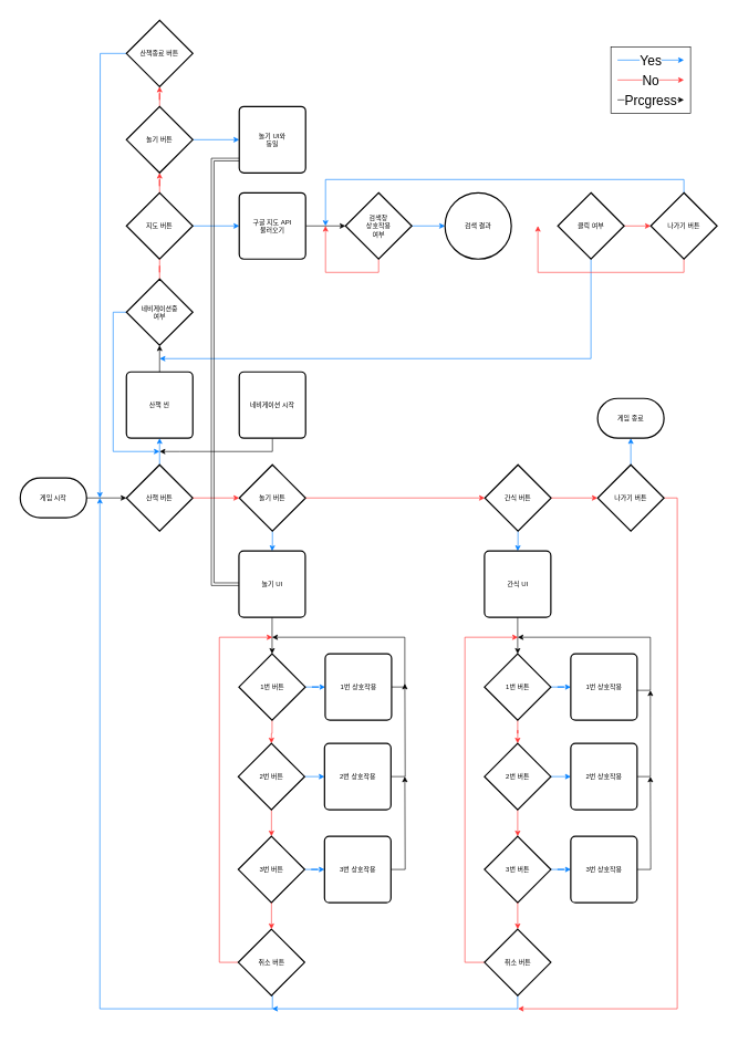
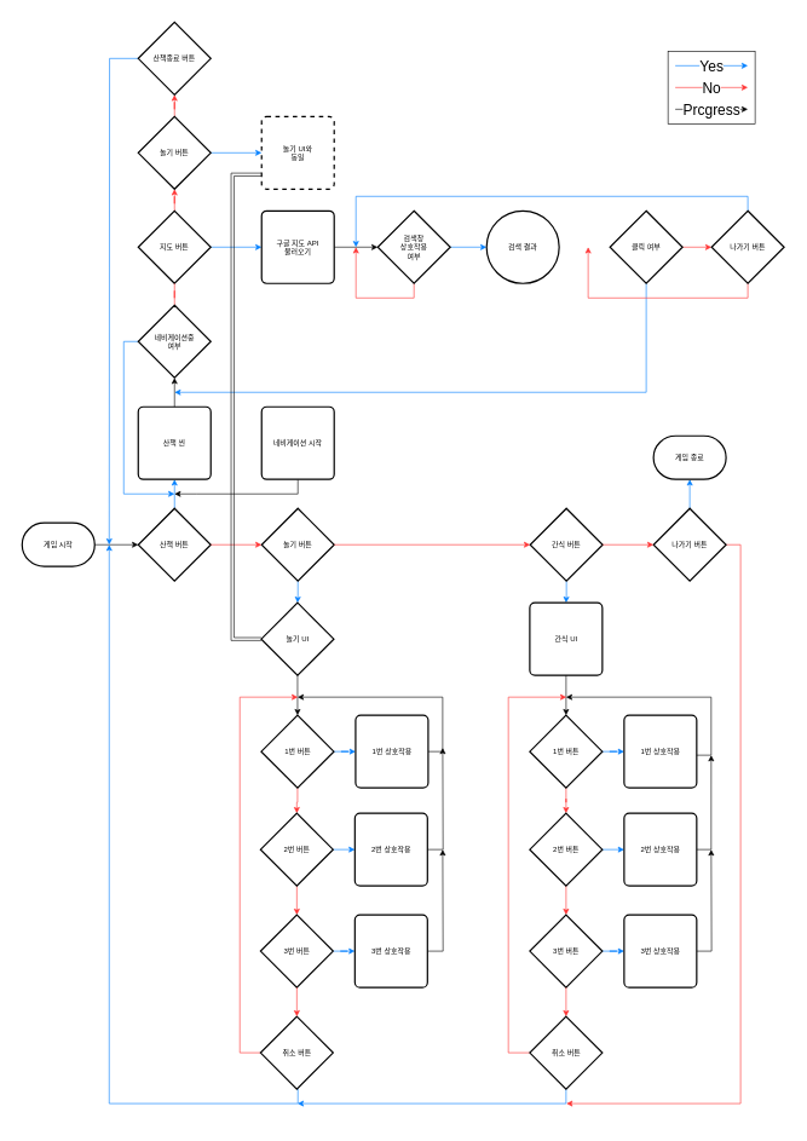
  <mxCell id="0" />
  <mxCell id="1" parent="0" />
  <mxCell id="2" value="" style="group" parent="1" vertex="1" connectable="0"><mxGeometry x="20" y="20" width="1070" height="1530" as="geometry" /></mxCell>
  <mxCell id="3" value="" style="group;fillColor=default;container=0;fontSize=10;" parent="2" vertex="1" connectable="0"><mxGeometry width="1070" height="1530" as="geometry" /></mxCell>
  <mxCell id="4" style="edgeStyle=orthogonalEdgeStyle;rounded=0;orthogonalLoop=1;jettySize=auto;html=1;fontSize=10;" parent="2" source="5" target="7" edge="1"><mxGeometry relative="1" as="geometry" /></mxCell>
  <mxCell id="5" value="게임 시작" style="strokeWidth=2;html=1;shape=mxgraph.flowchart.terminator;whiteSpace=wrap;fontSize=10;" parent="2" vertex="1"><mxGeometry x="10" y="700" width="100" height="60" as="geometry" /></mxCell>
  <mxCell id="6" value="" style="edgeStyle=orthogonalEdgeStyle;rounded=0;orthogonalLoop=1;jettySize=auto;html=1;fontSize=10;strokeColor=#007FFF;" parent="2" source="7" target="14" edge="1"><mxGeometry relative="1" as="geometry"><mxPoint x="48.5" y="730" as="targetPoint" /></mxGeometry></mxCell>
  <mxCell id="7" value="산책 버튼" style="strokeWidth=2;html=1;shape=mxgraph.flowchart.decision;whiteSpace=wrap;fontSize=10;" parent="2" vertex="1"><mxGeometry x="170" y="680" width="100" height="100" as="geometry" /></mxCell>
  <mxCell id="8" value="" style="edgeStyle=orthogonalEdgeStyle;rounded=0;orthogonalLoop=1;jettySize=auto;html=1;fontSize=10;strokeColor=#007FFF;" parent="2" source="9" target="16" edge="1"><mxGeometry x="0.018" relative="1" as="geometry"><mxPoint as="offset" /></mxGeometry></mxCell>
  <mxCell id="9" value="놀기 버튼" style="strokeWidth=2;html=1;shape=mxgraph.flowchart.decision;whiteSpace=wrap;fontSize=10;" parent="2" vertex="1"><mxGeometry x="340" y="680" width="100" height="100" as="geometry" /></mxCell>
  <mxCell id="10" value="" style="edgeStyle=orthogonalEdgeStyle;rounded=0;orthogonalLoop=1;jettySize=auto;html=1;fontSize=10;strokeColor=#007FFF;" parent="2" source="11" target="15" edge="1"><mxGeometry relative="1" as="geometry" /></mxCell>
  <mxCell id="11" value="간식 버튼" style="strokeWidth=2;html=1;shape=mxgraph.flowchart.decision;whiteSpace=wrap;fontSize=10;" parent="2" vertex="1"><mxGeometry x="710" y="680" width="100" height="100" as="geometry" /></mxCell>
  <mxCell id="12" value="" style="edgeStyle=orthogonalEdgeStyle;rounded=0;orthogonalLoop=1;jettySize=auto;html=1;fontSize=10;strokeColor=#FF3333;" parent="2" source="7" target="9" edge="1"><mxGeometry relative="1" as="geometry" /></mxCell>
  <mxCell id="13" value="" style="edgeStyle=orthogonalEdgeStyle;rounded=0;orthogonalLoop=1;jettySize=auto;html=1;fontSize=10;strokeColor=#FF3333;" parent="2" source="9" target="11" edge="1"><mxGeometry relative="1" as="geometry" /></mxCell>
  <mxCell id="14" value="산책 씬" style="rounded=1;whiteSpace=wrap;html=1;absoluteArcSize=1;arcSize=14;strokeWidth=2;direction=south;fontSize=10;" parent="2" vertex="1"><mxGeometry x="170" y="540" width="100" height="100" as="geometry" /></mxCell>
  <mxCell id="15" value="간식 UI" style="rounded=1;whiteSpace=wrap;html=1;absoluteArcSize=1;arcSize=14;strokeWidth=2;fontSize=10;" parent="2" vertex="1"><mxGeometry x="709.53" y="810" width="100" height="100" as="geometry" /></mxCell>
- <mxCell id="16" value="놀기 UI" style="rounded=1;whiteSpace=wrap;html=1;absoluteArcSize=1;arcSize=14;strokeWidth=2;fontSize=10;" parent="2" vertex="1"><mxGeometry x="339.53" y="810" width="100" height="100" as="geometry" /></mxCell>
+ <mxCell id="16" value="놀기 UI" style="rhombus;whiteSpace=wrap;html=1;absoluteArcSize=1;arcSize=14;strokeWidth=2;fontSize=10;" parent="2" vertex="1"><mxGeometry x="339.53" y="810" width="100" height="100" as="geometry" /></mxCell>
  <mxCell id="17" value="" style="edgeStyle=orthogonalEdgeStyle;rounded=0;orthogonalLoop=1;jettySize=auto;html=1;fontSize=10;strokeColor=#FF3333;" parent="2" source="19" target="22" edge="1"><mxGeometry relative="1" as="geometry" /></mxCell>
  <mxCell id="18" value="" style="edgeStyle=orthogonalEdgeStyle;rounded=0;orthogonalLoop=1;jettySize=auto;html=1;fontSize=10;strokeColor=#007FFF;" parent="2" source="19" target="35" edge="1"><mxGeometry x="0.02" relative="1" as="geometry"><mxPoint as="offset" /></mxGeometry></mxCell>
  <mxCell id="19" value="1번 버튼" style="strokeWidth=2;html=1;shape=mxgraph.flowchart.decision;whiteSpace=wrap;fontSize=10;" parent="2" vertex="1"><mxGeometry x="339.53" y="965" width="100" height="100" as="geometry" /></mxCell>
  <mxCell id="20" value="" style="edgeStyle=orthogonalEdgeStyle;rounded=0;orthogonalLoop=1;jettySize=auto;html=1;fontSize=10;strokeColor=#FF3333;" parent="2" source="22" target="24" edge="1"><mxGeometry relative="1" as="geometry" /></mxCell>
  <mxCell id="21" value="" style="edgeStyle=orthogonalEdgeStyle;rounded=0;orthogonalLoop=1;jettySize=auto;html=1;fontSize=10;strokeColor=#007FFF;" parent="2" source="22" target="37" edge="1"><mxGeometry x="0.02" relative="1" as="geometry"><Array as="points"><mxPoint x="479.53" y="1160" /></Array><mxPoint as="offset" /></mxGeometry></mxCell>
  <mxCell id="22" value="2번 버튼" style="strokeWidth=2;html=1;shape=mxgraph.flowchart.decision;whiteSpace=wrap;fontSize=10;" parent="2" vertex="1"><mxGeometry x="338.53" y="1100" width="100" height="100" as="geometry" /></mxCell>
  <mxCell id="23" value="" style="edgeStyle=orthogonalEdgeStyle;rounded=0;orthogonalLoop=1;jettySize=auto;html=1;fontSize=10;strokeColor=#007FFF;" parent="2" source="24" target="39" edge="1"><mxGeometry relative="1" as="geometry" /></mxCell>
  <mxCell id="24" value="3번 버튼" style="strokeWidth=2;html=1;shape=mxgraph.flowchart.decision;whiteSpace=wrap;fontSize=10;" parent="2" vertex="1"><mxGeometry x="338.53" y="1240" width="100" height="100" as="geometry" /></mxCell>
  <mxCell id="25" style="edgeStyle=orthogonalEdgeStyle;rounded=0;orthogonalLoop=1;jettySize=auto;html=1;fontSize=10;" parent="2" source="16" target="19" edge="1"><mxGeometry relative="1" as="geometry" /></mxCell>
  <mxCell id="26" value="" style="edgeStyle=orthogonalEdgeStyle;rounded=0;orthogonalLoop=1;jettySize=auto;html=1;fontSize=10;exitX=0.5;exitY=1;exitDx=0;exitDy=0;exitPerimeter=0;strokeColor=#007FFF;" parent="2" source="28" edge="1"><mxGeometry relative="1" as="geometry"><mxPoint x="130" y="730" as="targetPoint" /><Array as="points"><mxPoint x="390" y="1480" /><mxPoint x="390" y="1500" /><mxPoint x="130" y="1500" /></Array></mxGeometry></mxCell>
  <mxCell id="27" style="edgeStyle=orthogonalEdgeStyle;rounded=0;orthogonalLoop=1;jettySize=auto;html=1;strokeColor=#FF3333;fontSize=10;" parent="2" source="28" edge="1"><mxGeometry relative="1" as="geometry"><mxPoint x="390" y="940" as="targetPoint" /><Array as="points"><mxPoint x="310" y="1430" /><mxPoint x="310" y="940" /></Array></mxGeometry></mxCell>
  <mxCell id="28" value="취소 버튼" style="strokeWidth=2;html=1;shape=mxgraph.flowchart.decision;whiteSpace=wrap;fontSize=10;" parent="2" vertex="1"><mxGeometry x="338.53" y="1380" width="100" height="100" as="geometry" /></mxCell>
  <mxCell id="29" value="" style="edgeStyle=orthogonalEdgeStyle;rounded=0;orthogonalLoop=1;jettySize=auto;html=1;fontSize=10;strokeColor=#FF3333;" parent="2" source="24" target="28" edge="1"><mxGeometry relative="1" as="geometry" /></mxCell>
  <mxCell id="30" value="" style="edgeStyle=orthogonalEdgeStyle;rounded=0;orthogonalLoop=1;jettySize=auto;html=1;fontSize=10;strokeColor=#FF3333;" parent="2" source="32" edge="1"><mxGeometry relative="1" as="geometry"><mxPoint x="760" y="1500" as="targetPoint" /><Array as="points"><mxPoint x="1000" y="730" /><mxPoint x="1000" y="1500" /></Array></mxGeometry></mxCell>
  <mxCell id="31" value="" style="edgeStyle=orthogonalEdgeStyle;rounded=0;orthogonalLoop=1;jettySize=auto;html=1;fontSize=10;strokeColor=#007FFF;" parent="2" source="32" target="40" edge="1"><mxGeometry relative="1" as="geometry" /></mxCell>
  <mxCell id="32" value="나가기 버튼" style="strokeWidth=2;html=1;shape=mxgraph.flowchart.decision;whiteSpace=wrap;fontSize=10;" parent="2" vertex="1"><mxGeometry x="880" y="680" width="100" height="100" as="geometry" /></mxCell>
  <mxCell id="33" value="" style="edgeStyle=orthogonalEdgeStyle;rounded=0;orthogonalLoop=1;jettySize=auto;html=1;fontSize=10;strokeColor=#FF3333;" parent="2" source="11" target="32" edge="1"><mxGeometry relative="1" as="geometry"><mxPoint as="offset" /></mxGeometry></mxCell>
  <mxCell id="34" style="edgeStyle=orthogonalEdgeStyle;rounded=0;orthogonalLoop=1;jettySize=auto;html=1;fontSize=10;" parent="2" source="35" edge="1"><mxGeometry relative="1" as="geometry"><mxPoint x="389.53" y="940" as="targetPoint" /><Array as="points"><mxPoint x="589.53" y="1015" /><mxPoint x="589.53" y="940" /></Array></mxGeometry></mxCell>
  <mxCell id="35" value="1번 상호작용" style="rounded=1;whiteSpace=wrap;html=1;absoluteArcSize=1;arcSize=14;strokeWidth=2;fontSize=10;" parent="2" vertex="1"><mxGeometry x="469.53" y="965" width="100" height="100" as="geometry" /></mxCell>
  <mxCell id="36" style="edgeStyle=orthogonalEdgeStyle;rounded=0;orthogonalLoop=1;jettySize=auto;html=1;fontSize=10;" parent="2" source="37" edge="1"><mxGeometry relative="1" as="geometry"><mxPoint x="589.53" y="1010" as="targetPoint" /></mxGeometry></mxCell>
  <mxCell id="37" value="2번 상호작용" style="rounded=1;whiteSpace=wrap;html=1;absoluteArcSize=1;arcSize=14;strokeWidth=2;fontSize=10;" parent="2" vertex="1"><mxGeometry x="468.53" y="1100" width="100" height="100" as="geometry" /></mxCell>
  <mxCell id="38" style="edgeStyle=orthogonalEdgeStyle;rounded=0;orthogonalLoop=1;jettySize=auto;html=1;fontSize=10;" parent="2" source="39" edge="1"><mxGeometry relative="1" as="geometry"><mxPoint x="589.53" y="1150" as="targetPoint" /></mxGeometry></mxCell>
  <mxCell id="39" value="3번 상호작용" style="rounded=1;whiteSpace=wrap;html=1;absoluteArcSize=1;arcSize=14;strokeWidth=2;fontSize=10;" parent="2" vertex="1"><mxGeometry x="468.53" y="1240" width="100" height="100" as="geometry" /></mxCell>
  <mxCell id="40" value="게임 종료" style="strokeWidth=2;html=1;shape=mxgraph.flowchart.terminator;whiteSpace=wrap;fontSize=10;" parent="2" vertex="1"><mxGeometry x="880" y="580" width="100" height="60" as="geometry" /></mxCell>
  <mxCell id="41" value="" style="edgeStyle=orthogonalEdgeStyle;rounded=0;orthogonalLoop=1;jettySize=auto;html=1;fontSize=10;strokeColor=#FF3333;" parent="2" source="43" target="46" edge="1"><mxGeometry relative="1" as="geometry"><mxPoint as="offset" /></mxGeometry></mxCell>
  <mxCell id="42" value="" style="edgeStyle=orthogonalEdgeStyle;rounded=0;orthogonalLoop=1;jettySize=auto;html=1;fontSize=10;strokeColor=#007FFF;" parent="2" source="43" target="50" edge="1"><mxGeometry relative="1" as="geometry" /></mxCell>
  <mxCell id="43" value="1번 버튼" style="strokeWidth=2;html=1;shape=mxgraph.flowchart.decision;whiteSpace=wrap;fontSize=10;" parent="2" vertex="1"><mxGeometry x="709.53" y="965" width="100" height="100" as="geometry" /></mxCell>
  <mxCell id="44" value="" style="edgeStyle=orthogonalEdgeStyle;rounded=0;orthogonalLoop=1;jettySize=auto;html=1;fontSize=10;strokeColor=#FF3333;" parent="2" source="46" target="48" edge="1"><mxGeometry relative="1" as="geometry" /></mxCell>
  <mxCell id="45" value="" style="edgeStyle=orthogonalEdgeStyle;rounded=0;orthogonalLoop=1;jettySize=auto;html=1;fontSize=10;strokeColor=#007FFF;" parent="2" source="46" target="52" edge="1"><mxGeometry x="-0.143" relative="1" as="geometry"><Array as="points"><mxPoint x="849.53" y="1150" /></Array><mxPoint x="1" as="offset" /></mxGeometry></mxCell>
  <mxCell id="46" value="2번 버튼" style="strokeWidth=2;html=1;shape=mxgraph.flowchart.decision;whiteSpace=wrap;fontSize=10;" parent="2" vertex="1"><mxGeometry x="709.53" y="1100" width="100" height="100" as="geometry" /></mxCell>
  <mxCell id="47" value="" style="edgeStyle=orthogonalEdgeStyle;rounded=0;orthogonalLoop=1;jettySize=auto;html=1;fontSize=10;strokeColor=#007FFF;" parent="2" source="48" target="54" edge="1"><mxGeometry relative="1" as="geometry" /></mxCell>
  <mxCell id="48" value="3번 버튼" style="strokeWidth=2;html=1;shape=mxgraph.flowchart.decision;whiteSpace=wrap;fontSize=10;" parent="2" vertex="1"><mxGeometry x="709.53" y="1240" width="100" height="100" as="geometry" /></mxCell>
  <mxCell id="49" value="" style="edgeStyle=orthogonalEdgeStyle;rounded=0;orthogonalLoop=1;jettySize=auto;html=1;fontSize=10;entryX=0.5;entryY=0;entryDx=0;entryDy=0;entryPerimeter=0;strokeColor=#FF3333;" parent="2" source="48" target="59" edge="1"><mxGeometry relative="1" as="geometry"><mxPoint x="759.53" y="1549" as="targetPoint" /></mxGeometry></mxCell>
  <mxCell id="50" value="1번 상호작용" style="rounded=1;whiteSpace=wrap;html=1;absoluteArcSize=1;arcSize=14;strokeWidth=2;fontSize=10;" parent="2" vertex="1"><mxGeometry x="839.53" y="965" width="100" height="100" as="geometry" /></mxCell>
  <mxCell id="51" style="edgeStyle=orthogonalEdgeStyle;rounded=0;orthogonalLoop=1;jettySize=auto;html=1;fontSize=10;" parent="2" source="52" edge="1"><mxGeometry relative="1" as="geometry"><mxPoint x="959.53" y="1020" as="targetPoint" /><Array as="points"><mxPoint x="959.53" y="1150" /></Array></mxGeometry></mxCell>
  <mxCell id="52" value="2번 상호작용" style="rounded=1;whiteSpace=wrap;html=1;absoluteArcSize=1;arcSize=14;strokeWidth=2;fontSize=10;" parent="2" vertex="1"><mxGeometry x="839.53" y="1100" width="100" height="100" as="geometry" /></mxCell>
  <mxCell id="53" style="edgeStyle=orthogonalEdgeStyle;rounded=0;orthogonalLoop=1;jettySize=auto;html=1;fontSize=10;" parent="2" source="54" edge="1"><mxGeometry relative="1" as="geometry"><mxPoint x="959.53" y="1150" as="targetPoint" /></mxGeometry></mxCell>
  <mxCell id="54" value="3번 상호작용" style="rounded=1;whiteSpace=wrap;html=1;absoluteArcSize=1;arcSize=14;strokeWidth=2;fontSize=10;" parent="2" vertex="1"><mxGeometry x="839.53" y="1240" width="100" height="100" as="geometry" /></mxCell>
  <mxCell id="55" style="edgeStyle=orthogonalEdgeStyle;rounded=0;orthogonalLoop=1;jettySize=auto;html=1;fontSize=10;" parent="2" source="50" edge="1"><mxGeometry relative="1" as="geometry"><mxPoint x="759.53" y="940" as="targetPoint" /><Array as="points"><mxPoint x="959.53" y="1020" /><mxPoint x="959.53" y="940" /></Array></mxGeometry></mxCell>
  <mxCell id="56" style="edgeStyle=orthogonalEdgeStyle;rounded=0;orthogonalLoop=1;jettySize=auto;html=1;fontSize=10;" parent="2" source="15" target="43" edge="1"><mxGeometry relative="1" as="geometry"><mxPoint x="799.53" y="960" as="sourcePoint" /></mxGeometry></mxCell>
  <mxCell id="57" style="edgeStyle=orthogonalEdgeStyle;rounded=0;orthogonalLoop=1;jettySize=auto;html=1;strokeColor=#007FFF;fontSize=10;" parent="2" source="59" edge="1"><mxGeometry relative="1" as="geometry"><mxPoint x="389.53" y="1500" as="targetPoint" /><Array as="points"><mxPoint x="759.53" y="1500" /></Array></mxGeometry></mxCell>
  <mxCell id="58" style="edgeStyle=orthogonalEdgeStyle;rounded=0;orthogonalLoop=1;jettySize=auto;html=1;strokeColor=#FF3333;fontSize=10;" parent="2" source="59" edge="1"><mxGeometry relative="1" as="geometry"><mxPoint x="760" y="940" as="targetPoint" /><Array as="points"><mxPoint x="680" y="1430" /><mxPoint x="680" y="940" /></Array></mxGeometry></mxCell>
  <mxCell id="59" value="취소 버튼" style="strokeWidth=2;html=1;shape=mxgraph.flowchart.decision;whiteSpace=wrap;fontSize=10;" parent="2" vertex="1"><mxGeometry x="709.53" y="1380" width="100" height="100" as="geometry" /></mxCell>
  <mxCell id="60" style="edgeStyle=orthogonalEdgeStyle;rounded=0;orthogonalLoop=1;jettySize=auto;html=1;strokeColor=#FF3333;fontSize=10;" parent="2" source="62" target="65" edge="1"><mxGeometry relative="1" as="geometry" /></mxCell>
  <mxCell id="61" style="edgeStyle=orthogonalEdgeStyle;rounded=0;orthogonalLoop=1;jettySize=auto;html=1;strokeColor=#007FFF;fontSize=10;" parent="2" source="62" target="81" edge="1"><mxGeometry relative="1" as="geometry" /></mxCell>
  <mxCell id="62" value="지도 버튼" style="strokeWidth=2;html=1;shape=mxgraph.flowchart.decision;whiteSpace=wrap;direction=west;fontSize=10;" parent="2" vertex="1"><mxGeometry x="170" y="270" width="100" height="100" as="geometry" /></mxCell>
  <mxCell id="63" style="edgeStyle=orthogonalEdgeStyle;rounded=0;orthogonalLoop=1;jettySize=auto;html=1;strokeColor=#FF3333;fontSize=10;" parent="2" source="65" target="67" edge="1"><mxGeometry relative="1" as="geometry" /></mxCell>
  <mxCell id="64" style="edgeStyle=orthogonalEdgeStyle;rounded=0;orthogonalLoop=1;jettySize=auto;html=1;fontSize=10;strokeColor=#007FFF;" parent="2" source="65" target="87" edge="1"><mxGeometry relative="1" as="geometry" /></mxCell>
  <mxCell id="65" value="놀기 버튼" style="strokeWidth=2;html=1;shape=mxgraph.flowchart.decision;whiteSpace=wrap;direction=west;fontSize=10;" parent="2" vertex="1"><mxGeometry x="170" y="140" width="100" height="100" as="geometry" /></mxCell>
  <mxCell id="66" value="" style="edgeStyle=orthogonalEdgeStyle;rounded=0;orthogonalLoop=1;jettySize=auto;html=1;strokeColor=#007FFF;fontSize=10;" parent="2" source="67" edge="1"><mxGeometry relative="1" as="geometry"><mxPoint x="130" y="730" as="targetPoint" /></mxGeometry></mxCell>
  <mxCell id="67" value="산책종료 버튼" style="strokeWidth=2;html=1;shape=mxgraph.flowchart.decision;whiteSpace=wrap;direction=west;fontSize=10;" parent="2" vertex="1"><mxGeometry x="170" y="10" width="100" height="100" as="geometry" /></mxCell>
  <mxCell id="68" style="edgeStyle=orthogonalEdgeStyle;rounded=0;orthogonalLoop=1;jettySize=auto;html=1;strokeColor=#000000;fontSize=10;" parent="2" source="81" target="71" edge="1"><mxGeometry relative="1" as="geometry" /></mxCell>
  <mxCell id="69" style="edgeStyle=orthogonalEdgeStyle;rounded=0;orthogonalLoop=1;jettySize=auto;html=1;strokeColor=#007FFF;fontSize=10;" parent="2" source="71" target="72" edge="1"><mxGeometry relative="1" as="geometry" /></mxCell>
  <mxCell id="70" style="edgeStyle=orthogonalEdgeStyle;rounded=0;orthogonalLoop=1;jettySize=auto;html=1;exitX=0.5;exitY=1;exitDx=0;exitDy=0;exitPerimeter=0;strokeColor=#FF3333;fontSize=10;" parent="2" source="71" edge="1"><mxGeometry relative="1" as="geometry"><mxPoint x="470" y="320" as="targetPoint" /><Array as="points"><mxPoint x="550" y="390" /><mxPoint x="470" y="390" /></Array></mxGeometry></mxCell>
  <mxCell id="71" value="검색창&lt;div style=&quot;font-size: 10px;&quot;&gt;상호작용&lt;/div&gt;&lt;div style=&quot;font-size: 10px;&quot;&gt;여부&lt;/div&gt;" style="strokeWidth=2;html=1;shape=mxgraph.flowchart.decision;whiteSpace=wrap;fontSize=10;" parent="2" vertex="1"><mxGeometry x="500" y="270" width="100" height="100" as="geometry" /></mxCell>
  <mxCell id="72" value="검색 결과" style="ellipse;whiteSpace=wrap;html=1;absoluteArcSize=1;arcSize=14;strokeWidth=2;fontSize=10;" parent="2" vertex="1"><mxGeometry x="650" y="270" width="100" height="100" as="geometry" /></mxCell>
  <mxCell id="73" style="edgeStyle=orthogonalEdgeStyle;rounded=0;orthogonalLoop=1;jettySize=auto;html=1;strokeColor=#FF3333;fontSize=10;" parent="2" source="75" target="80" edge="1"><mxGeometry relative="1" as="geometry" /></mxCell>
  <mxCell id="74" style="edgeStyle=orthogonalEdgeStyle;rounded=0;orthogonalLoop=1;jettySize=auto;html=1;strokeColor=#007FFF;fontSize=10;" parent="2" source="75" edge="1"><mxGeometry relative="1" as="geometry"><mxPoint x="220" y="520" as="targetPoint" /><mxPoint x="980" y="70" as="sourcePoint" /><Array as="points"><mxPoint x="870" y="520" /></Array></mxGeometry></mxCell>
  <mxCell id="75" value="클릭 여부" style="strokeWidth=2;html=1;shape=mxgraph.flowchart.decision;whiteSpace=wrap;fontSize=10;" parent="2" vertex="1"><mxGeometry x="820" y="270" width="100" height="100" as="geometry" /></mxCell>
  <mxCell id="76" value="" style="edgeStyle=orthogonalEdgeStyle;rounded=0;orthogonalLoop=1;jettySize=auto;html=1;strokeColor=#000000;fontSize=10;" parent="2" source="77" edge="1"><mxGeometry relative="1" as="geometry"><mxPoint x="220" y="660" as="targetPoint" /><Array as="points"><mxPoint x="250" y="660" /><mxPoint x="250" y="660" /></Array></mxGeometry></mxCell>
  <mxCell id="77" value="네비게이션 시작" style="rounded=1;whiteSpace=wrap;html=1;absoluteArcSize=1;arcSize=14;strokeWidth=2;fontSize=10;" parent="2" vertex="1"><mxGeometry x="340" y="540" width="100" height="100" as="geometry" /></mxCell>
  <mxCell id="78" style="edgeStyle=orthogonalEdgeStyle;rounded=0;orthogonalLoop=1;jettySize=auto;html=1;strokeColor=#FF3333;fontSize=10;" parent="2" source="80" edge="1"><mxGeometry relative="1" as="geometry"><mxPoint x="790" y="320" as="targetPoint" /><mxPoint x="970" y="450" as="sourcePoint" /><Array as="points"><mxPoint x="1010" y="390" /><mxPoint x="790" y="390" /></Array></mxGeometry></mxCell>
  <mxCell id="79" style="edgeStyle=orthogonalEdgeStyle;rounded=0;orthogonalLoop=1;jettySize=auto;html=1;exitX=0.5;exitY=0;exitDx=0;exitDy=0;exitPerimeter=0;strokeColor=#007FFF;fontSize=10;" parent="2" source="80" edge="1"><mxGeometry relative="1" as="geometry"><mxPoint x="470" y="320" as="targetPoint" /><Array as="points"><mxPoint x="1010" y="250" /><mxPoint x="470" y="250" /></Array></mxGeometry></mxCell>
  <mxCell id="80" value="나가기 버튼" style="strokeWidth=2;html=1;shape=mxgraph.flowchart.decision;whiteSpace=wrap;fontSize=10;" parent="2" vertex="1"><mxGeometry x="960" y="270" width="100" height="100" as="geometry" /></mxCell>
  <mxCell id="81" value="구글 지도 API&lt;div style=&quot;font-size: 10px;&quot;&gt;불러오기&lt;/div&gt;" style="rounded=1;whiteSpace=wrap;html=1;absoluteArcSize=1;arcSize=14;strokeWidth=2;fontSize=10;" parent="2" vertex="1"><mxGeometry x="340" y="270" width="100" height="100" as="geometry" /></mxCell>
  <mxCell id="82" style="edgeStyle=orthogonalEdgeStyle;rounded=0;orthogonalLoop=1;jettySize=auto;html=1;strokeColor=#FF3333;fontSize=10;endArrow=none;" parent="2" source="84" target="62" edge="1"><mxGeometry relative="1" as="geometry"><mxPoint x="220" y="380" as="sourcePoint" /></mxGeometry></mxCell>
  <mxCell id="83" value="" style="edgeStyle=orthogonalEdgeStyle;rounded=0;orthogonalLoop=1;jettySize=auto;html=1;fontSize=10;strokeColor=#007FFF;" parent="2" source="84" edge="1"><mxGeometry relative="1" as="geometry"><mxPoint x="220" y="660" as="targetPoint" /><Array as="points"><mxPoint x="150" y="450" /><mxPoint x="150" y="660" /></Array></mxGeometry></mxCell>
  <mxCell id="84" value="네비게이션중&lt;div style=&quot;font-size: 10px;&quot;&gt;여부&lt;/div&gt;" style="strokeWidth=2;html=1;shape=mxgraph.flowchart.decision;whiteSpace=wrap;fontSize=10;" parent="2" vertex="1"><mxGeometry x="170" y="400" width="100" height="100" as="geometry" /></mxCell>
  <mxCell id="85" style="edgeStyle=orthogonalEdgeStyle;rounded=0;orthogonalLoop=1;jettySize=auto;html=1;entryX=0.5;entryY=1;entryDx=0;entryDy=0;entryPerimeter=0;fontSize=10;" parent="2" source="14" target="84" edge="1"><mxGeometry relative="1" as="geometry" /></mxCell>
  <mxCell id="86" style="edgeStyle=orthogonalEdgeStyle;rounded=0;orthogonalLoop=1;jettySize=auto;html=1;shape=link;" parent="2" source="87" target="16" edge="1"><mxGeometry relative="1" as="geometry"><Array as="points"><mxPoint x="300" y="220" /><mxPoint x="300" y="860" /></Array></mxGeometry></mxCell>
- <mxCell id="87" value="놀기 UI와&lt;br&gt;동일" style="rounded=1;whiteSpace=wrap;html=1;absoluteArcSize=1;arcSize=14;strokeWidth=2;fontSize=10;" parent="2" vertex="1"><mxGeometry x="340" y="140" width="100" height="100" as="geometry" /></mxCell>
+ <mxCell id="87" value="놀기 UI와&lt;br&gt;동일" style="rounded=1;whiteSpace=wrap;html=1;absoluteArcSize=1;arcSize=14;strokeWidth=2;fontSize=10;dashed=1;" parent="2" vertex="1"><mxGeometry x="340" y="140" width="100" height="100" as="geometry" /></mxCell>
  <mxCell id="88" value="" style="group" vertex="1" connectable="0" parent="2"><mxGeometry x="900" y="50" width="120" height="100" as="geometry" /></mxCell>
  <mxCell id="89" value="" style="rounded=0;whiteSpace=wrap;html=1;fillColor=none;" vertex="1" parent="88"><mxGeometry width="120" height="100" as="geometry" /></mxCell>
  <mxCell id="90" value="Yes" style="edgeStyle=orthogonalEdgeStyle;rounded=0;orthogonalLoop=1;jettySize=auto;html=1;strokeColor=#007FFF;fontSize=20;" edge="1" parent="88"><mxGeometry relative="1" as="geometry"><mxPoint x="110" y="20" as="targetPoint" /><mxPoint x="10" y="20" as="sourcePoint" /><Array as="points"><mxPoint x="50" y="20" /><mxPoint x="50" y="20" /></Array></mxGeometry></mxCell>
  <mxCell id="91" value="No" style="edgeStyle=orthogonalEdgeStyle;rounded=0;orthogonalLoop=1;jettySize=auto;html=1;strokeColor=#FF3333;fontSize=20;" edge="1" parent="88"><mxGeometry relative="1" as="geometry"><mxPoint x="110" y="50" as="targetPoint" /><mxPoint x="10" y="50" as="sourcePoint" /><Array as="points"><mxPoint x="50" y="50" /><mxPoint x="50" y="50" /></Array></mxGeometry></mxCell>
  <mxCell id="92" value="Prcgress" style="edgeStyle=orthogonalEdgeStyle;rounded=0;orthogonalLoop=1;jettySize=auto;html=1;strokeColor=#000000;fontSize=20;" edge="1" parent="88"><mxGeometry relative="1" as="geometry"><mxPoint x="110" y="80" as="targetPoint" /><mxPoint x="10" y="80" as="sourcePoint" /><Array as="points"><mxPoint x="50" y="80" /><mxPoint x="50" y="80" /></Array></mxGeometry></mxCell>
